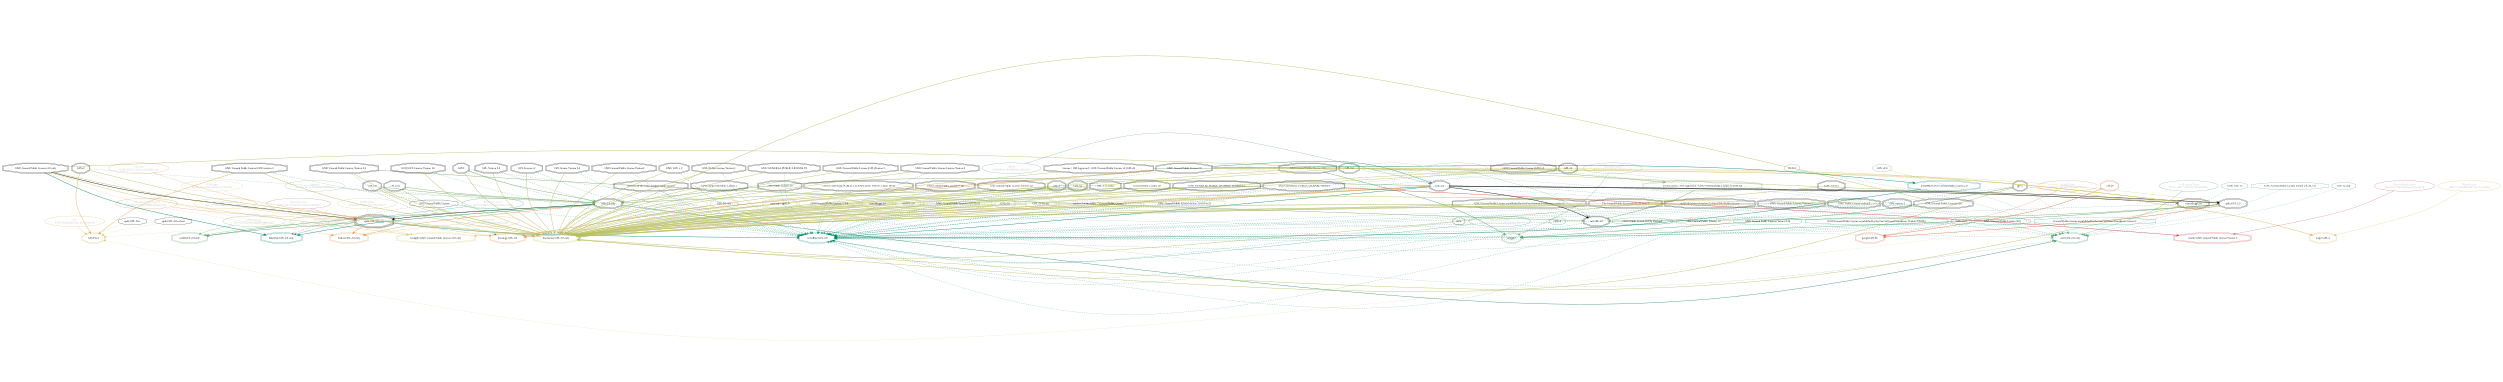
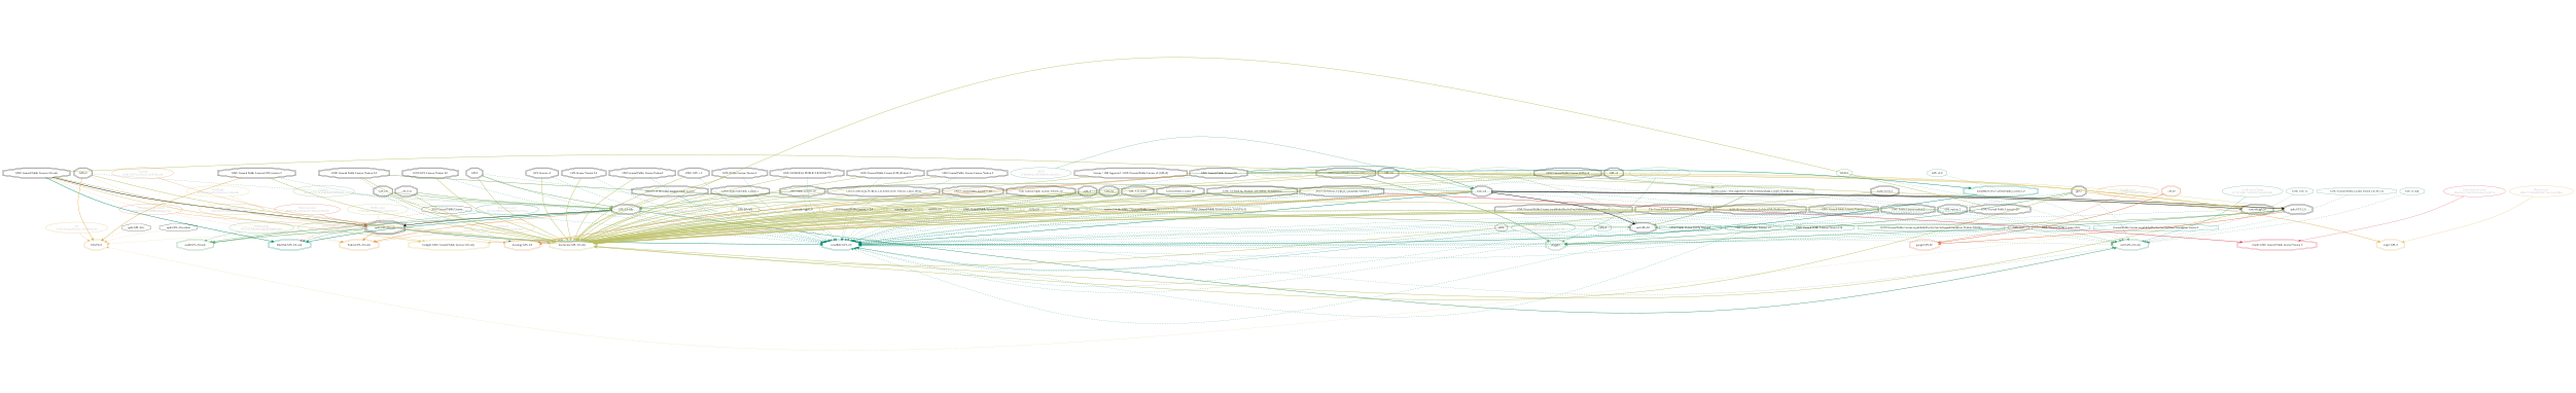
  strict digraph {
    fontname="EB Garamond"
    splines=curved
    node [fontname="EB Garamond" shape=doubleoctagon]
    edge [arrowhead=vee color="#b8bf62" fontname="EB Garamond" style=bold weight=0.7]
    n1 [label="spdx:GPL-2.0+" shape=octagon]
    n2 [color="#deb256" label="fsf:GPLv2"]
    n3 [color="#b8bf62" fillcolor="beige;1" fontcolor=gray label="SPDXLicense\nc291fc46fb59dfd748cc7a4eea9aac55" shape=ellipse]
    n4 [label="spdx:GPL-2.0-only" shape=tripleoctagon]
    n5 [color="#e09d4b" label="Fedora:GPL-2.0-only"]
    n6 [color="#58a066" label="osadl:GPL-2.0-only"]
    n7 [color="#00876c" label="metaeffekt:GPL-2.0"]
    n8 [label="GPL-2.0-only"]
    n9 [color="#00876c" label="BlueOak:GPL-2.0-only"]
    n10 [color="#379469" label="cavil:GPL-2.0-only"]
    n11 [color="#b8bf62" label="foss-license:GPL 2.0 only"]
    n12 [label="GNU General Public License v2.0 only"]
    n13 [label="spdx:GPL-2.0"]
    n14 [color="#dac767" label="fosslight:GNU General Public License v2.0 only"]
    n15 [label="osi:GPL-2.0"]
    n16 [color="#e06f45" label="google:GPL20"]
    n17 [color="#58a066" label="cal:gpl-2"]
    n18 [label="spdx:GPL-2.0-or-later" shape=octagon]
    n19 [color="#b8bf62" fillcolor="beige;1" fontcolor=gray label="SPDXLicense\n8b60c5154a99ce98c02af807965dfc6c" shape=ellipse]
    n20 [label="GPL-2.0"]
    n21 [label="scancode:gpl-2.0"]
    n22 [color="#e18745" label="fossology:GPL-2.0"]
    n23 [color="#78ab63" fillcolor="beige;1" fontcolor=gray label="OSILicense\n66e8847d25a392d9ac8c52edaca5cc08" shape=ellipse]
    n24 [label="GNU General Public License, Version 2.0"]
    n25 [color="#78ab63" label="Trove:License :: OSI Approved :: GNU General Public License v2 (GPLv2)"]
    n26 [label="License :: OSI Approved :: GNU General Public License v2 (GPLv2)"]
    n27 [color="#e06f45" fillcolor="beige;1" fontcolor=gray label="GoogleLicense\nd85e0d519efef9fd299154e627f56f45" shape=ellipse]
    n28 [color="#e06f45" label=GPL20]
    n29 [color="#e09d4b" fillcolor="beige;1" fontcolor=gray label="FedoraEntry\n41cc6463d01bd47dde0da1de9abcdbab" shape=ellipse]
    n30 [label=GPLv2]
    n31 [label="GNU General Public License" shape=octagon]
    n32 [color="#00876c" fillcolor="beige;1" fontcolor=gray label="BlueOakCouncil\n33e71cb3d8b3e578440bf9f3ae972aa6" shape=ellipse]
    n33 [color="#58a066" fillcolor="beige;1" fontcolor=gray label="OSADLRule\n828741b62dc041ccddec8b0da8a59262" shape=ellipse]
    n34 [color="#58a066" fillcolor="beige;1" fontcolor=gray label="OSADLMatrix\n252574b7386bcaa36e772dea120db1b1" shape=ellipse]
    n35 [color="#deb256" fillcolor="beige;1" fontcolor=gray label="FSF\n39521346eababf9aa31c1b2a9f2dce9d" shape=ellipse]
    n36 [label="GNU General Public License (GPL) version 2"]
    n37 [color="#58a066" fillcolor="beige;1" fontcolor=gray label="ChooseALicense\n4f99bbc264cce8f1a76ca7fee6b5cc77" shape=ellipse]
    n38 [label="gpl-2"]
    n39 [color="#deb256" label="warpr:GPL-2"]
    n40 [label="GNU General Public License v2.0"]
    n41 [label="GNU GPLv2"]
    n42 [color="#dac767" fillcolor="beige;1" fontcolor=gray label="ScancodeData\ne1edba49f3eed922e3c62ba2626baa86" shape=ellipse]
    n43 [label="GPL 2.0"]
    n44 [label="GNU General Public License 2.0"]
    n45 [color="#00876c" label="metaeffekt:GNU General Public License 2.0"]
    n46 [color="#e18745" fillcolor="beige;1" fontcolor=gray label="Fossology\n3f381530371a214ba1c4423f3feeca68" shape=ellipse]
    n47 [label=GPL shape=octagon]
    n48 [color="#379469" fillcolor="beige;1" fontcolor=gray label="OKFN\n878b8ff60ac1d830ffa896ec88cdfbe1" shape=ellipse]
    n49 [color="#e06f45" fillcolor="beige;1" fontcolor=gray label="OrtLicenseCategorization\na2e396da7a0e53010886c45048c276f4" shape=ellipse]
    n50 [color="#e09d4b" fillcolor="beige;1" fontcolor=gray label="OrtLicenseCategorization\n5aee2457b05216dce16239f40d512359" shape=ellipse]
    n51 [color="#379469" fillcolor="beige;1" fontcolor=gray label="CavilLicenseChange\nfe79253efdc73a50e29493e6dfa5f0db" shape=ellipse]
    n52 [color="#379469" label=GLPv2 shape=octagon]
    n53 [color="#379469" label="GNU GPL v2" shape=octagon]
    n54 [label="GNU General Public License (GPL) v2"]
    n55 [color="#379469" label="GNU General Public License version 2 (GPL v2)" shape=octagon]
    n56 [label="GPL v2"]
    n57 [color="#379469" label="GPL v2 only" shape=octagon]
    n58 [color="#379469" label="GPL v2.0" shape=octagon]
    n59 [label=GPL2]
    n60 [color="#00876c" fillcolor="beige;1" fontcolor=gray label="MetaeffektLicense\n9e3b0b9e22f157e4c11d87d2149c118a" shape=ellipse]
    n61 [label="GNU GENERAL PUBLIC LICENSE Version 2"]
    n62 [color="#d43d51" label="hitachi:GNU General Public License Version 2"]
    n63 [label="GNU GENERAL PUBLIC LICENSE (GPL Version 2, June 1991)"]
    n64 [label="GNU GENERAL PUBLIC LICENSE V2"]
    n65 [label="GNU GENERAL PUBLIC LICENSE, VERSION 2"]
    n66 [label="GNU General Public License (GPL),Version 2"]
    n67 [label="GNU Approved Public License 2"]
    n68 [label="GNU General Public License License, Version 2"]
    n69 [label="GNU General Public License V 2.0"]
    n70 [label="GNU General Public License Version2"]
    n71 [label="version 2 of the GNU General Public License"]
    n72 [label="GNU GPL v. 2"]
    n73 [label="GNU Public License 2.0"]
    n74 [label="GNU Public License, Version 2"]
    n75 [label="Gnu General Puplic License, Version 2.0"]
    n76 [label="GNU GPL License, Version 2.0"]
    n77 [color="#00876c" label="GPLv2 " shape=octagon]
    n78 [label="GPL 2 "]
-   n79 [label="GPL, Version 2.0"]
    n80 [label="GPL-v2"]
    n81 [label="GPL License v.2"]
    n82 [label="GPL V2 License"]
    n83 [label="GPL license, Version 2.0"]
    n84 [label="General Public License 2.0"]
    n85 [label="GNU General Public License as published by the Free Software Foundation; version 2"]
    n86 [label="The General Public License (GPL) Version 2"]
    n87 [label="under the terms of version 2 of the GNU Public License"]
    n88 [label="GNU General Public License, Versions 2"]
    n89 [label="GNU Public License version 2"]
    n90 [label="GPL version 2"]
    n91 [label="GNU General Public License (v2.0"]
    n92 [color="#00876c" label="GNU Public License (GPL) Version2" shape=octagon]
-   n93 [color="#e18745" label="GNU General Public License, v.2" shape=octagon]
+   n93 [color="#00876c" label="GNU General Public License, v.2" shape=octagon]
    n94 [color="#00876c" label="GNU General Public License (Version 2.0)" shape=octagon]
    n95 [color="#00876c" label="GNU General Public License as published by the Free Software Foundation; Version 2 (GPL)" shape=octagon]
    n96 [color="#00876c" label="GPL ver.2" shape=octagon]
    n97 [color="#00876c" label="GNU General Public License (2.0)" shape=octagon]
    n98 [color="#00876c" label="General Public License as published by the Free Software Foundation, version 2" shape=octagon]
    n99 [color="#dc574a" fillcolor="beige;1" fontcolor=gray label="HermineLicense\n8b28179bc6a5bd443c11026c4b2f30b8" shape=ellipse]
    n100 [color="#deb256" fillcolor="beige;1" fontcolor=gray label="WarprLicense\na08b2737a9f480bd5b776ee7ec432866" shape=ellipse]
    n101 [color="#b8bf62" fillcolor="beige;1" fontcolor=gray label="FossLicense\n7ea0ce40fbaa609979d5d18b2e751fef" shape=ellipse]
    n102 [color="#b8bf62" label="GPL 2.0 only"]
    n103 [label="GPL2.0"]
    n104 [label="GPL (v2)"]
    n105 [color="#b8bf62" label="scancode://gpl-2.0"]
    n106 [color="#b8bf62" label="GNU General Public License, v. 2.0"]
    n107 [color="#b8bf62" label="scancode:gpl-2.0"]
    n108 [color="#b8bf62" label="osi:GPL-2.0"]
    n109 [color="#b8bf62" label="GNU General Public License v2 (GPLv2)"]
    n110 [color="#b8bf62" label="GPLv2.0"]
    n111 [color="#b8bf62" label="GPL-2.0 license"]
    n112 [color="#b8bf62" label="version 2 of the GNU ** General Public License. */"]
    n113 [color="#b8bf62" label="GNU General Public License version 2.0 (GPLv2)"]
    n114 [color="#dac767" fillcolor="beige;1" fontcolor=gray label="FOSSLight\n62229e53b16d2c189ed1cc17a32ecfd6" shape=ellipse]
    n115 [color="#d43d51" fillcolor="beige;1" fontcolor=gray label="HitachiOpenLicense\n88aa05c077a6092469ae6aa29cef5178" shape=ellipse]
    n116 [color="#78ab63" fillcolor="beige;1" fontcolor=gray label="Curation\n367efe9c9111b4dde04ca1e5e83fc6a1" shape=ellipse]
    n1 -> n2 [color="#deb256" style=dashed weight=0.5]
    n3 -> n4 [weight=0.5 arrowhead="" style=""]
    n4 -> n2 [color="#deb256" style=dashed weight=0.5]
    n4 -> n5 [color="#e09d4b"]
    n4 -> n6 [color="#58a066"]
    n4 -> n7 [color="#00876c"]
    n8 -> n4 [color=""]
    n8 -> n5 [color="#e09d4b"]
    n8 -> n6 [color="#58a066"]
    n8 -> n9 [color="#00876c"]
    n8 -> n10 [color="#379469"]
    n8 -> n11
    n12 -> n4 [color=""]
    n12 -> n5 [color="#e09d4b" style=dashed weight=0.5]
    n12 -> n9 [color="#00876c"]
    n12 -> n11
    n12 -> n13
    n12 -> n14 [color="#dac767"]
    n13 -> n2 [color="#deb256" style=dashed weight=0.5]
    n13 -> n15 [color="#78ab63"]
    n13 -> n16 [color="#e06f45"]
    n13 -> n17 [color="#58a066"]
    n15 -> n7 [color="#00876c" style=dashed weight=0.5]
    n18 -> n2 [color="#deb256" style=dashed weight=0.5]
    n19 -> n13 [weight=0.5 arrowhead="" style=""]
    n20 -> n7 [color="#00876c"]
    n20 -> n8 [color="#78ab63"]
    n20 -> n10 [color="#379469" style=dashed weight=0.5]
    n20 -> n11
    n20 -> n13 [color=""]
    n20 -> n14 [color="#dac767"]
    n20 -> n15 [color=""]
    n20 -> n21 [color=""]
    n20 -> n22 [color="#e18745"]
    n21 -> n7 [color="#00876c" style=dashed weight=0.5]
    n21 -> n11
    n23 -> n15 [color="#78ab63" weight=0.5 arrowhead="" style=""]
    n24 -> n11
    n24 -> n15 [color="#78ab63"]
    n24 -> n22 [color="#00876c" style=dashed weight=0.5]
    n25 -> n15 [color="#78ab63"]
    n26 -> n11
    n26 -> n25 [color="#78ab63"]
    n27 -> n16 [color="#e06f45" weight=0.5 arrowhead="" style=""]
    n28 -> n16 [color="#e06f45"]
    n29 -> n5 [color="#e09d4b" weight=0.5 arrowhead="" style=""]
    n30 -> n2 [color="#deb256"]
    n30 -> n5 [color="#e09d4b" style=dashed weight=0.5]
    n30 -> n10 [color="#379469" style=dashed weight=0.5]
    n30 -> n11
    n31 -> n9 [color="#d43d51" style=dashed weight=0.5]
    n32 -> n9 [color="#00876c" weight=0.5 arrowhead="" style=""]
    n33 -> n6 [color="#58a066" weight=0.5 arrowhead="" style=""]
    n34 -> n6 [color="#58a066" weight=0.5 arrowhead="" style=""]
    n35 -> n2 [color="#deb256" weight=0.5 arrowhead="" style=""]
    n36 -> n2 [color="#deb256"]
    n36 -> n7 [color="#00876c" style=dashed weight=0.5]
    n36 -> n11
    n37 -> n17 [color="#58a066" weight=0.5 arrowhead="" style=""]
    n38 -> n7 [color="#00876c" style=dashed weight=0.5]
    n38 -> n10 [color="#379469" style=dashed weight=0.5]
    n38 -> n11
    n38 -> n17 [color="#58a066"]
    n38 -> n39 [color="#deb256"]
    n40 -> n11
    n40 -> n17 [color="#58a066"]
    n41 -> n11
    n41 -> n17 [color="#58a066" style=dashed weight=0.5]
    n42 -> n21 [color="#dac767" weight=0.5 arrowhead="" style=""]
    n43 -> n10 [color="#379469" style=dashed weight=0.5]
    n43 -> n11
    n43 -> n21 [color="#dac767"]
    n44 -> n7 [color="#00876c" style=dashed weight=0.5]
    n44 -> n11
    n44 -> n20 [color="#379469"]
    n44 -> n21 [color="#dac767"]
    n44 -> n22 [color="#e18745"]
    n44 -> n45 [color="#00876c"]
    n45 -> n7 [color="#00876c"]
    n46 -> n22 [color="#e18745" weight=0.5 arrowhead="" style=""]
    n47 -> n7 [color="#00876c" style=dashed weight=0.5]
    n48 -> n20 [color="#379469" weight=0.5 arrowhead="" style=""]
    n49 -> n4 [color="#e06f45" weight=0.5 arrowhead="" style=""]
    n50 -> n4 [color="#e09d4b" weight=0.5 arrowhead="" style=""]
    n51 -> n10 [color="#379469" weight=0.5 arrowhead="" style=""]
    n52 -> n10 [color="#379469" style=dashed weight=0.5]
    n53 -> n10 [color="#379469" style=dashed weight=0.5]
    n54 -> n7 [color="#00876c" style=dashed weight=0.5]
    n54 -> n10 [color="#379469" style=dashed weight=0.5]
    n54 -> n11
    n55 -> n10 [color="#379469" style=dashed weight=0.5]
    n56 -> n7 [color="#00876c" style=dashed weight=0.5]
    n56 -> n10 [color="#379469" style=dashed weight=0.5]
    n56 -> n11
    n57 -> n10 [color="#379469" style=dashed weight=0.5]
    n58 -> n10 [color="#379469" style=dashed weight=0.5]
    n59 -> n7 [color="#00876c" style=dashed weight=0.5]
    n59 -> n8 [color="#78ab63"]
    n59 -> n10 [color="#379469" style=dashed weight=0.5]
    n59 -> n11
    n60 -> n7 [color="#00876c" weight=0.5 arrowhead="" style=""]
    n61 -> n7 [color="#00876c" style=dashed weight=0.5]
    n61 -> n8 [color="#78ab63"]
    n61 -> n11
    n61 -> n62 [color="#d43d51"]
    n63 -> n7 [color="#00876c" style=dashed weight=0.5]
    n63 -> n11
    n64 -> n7 [color="#00876c" style=dashed weight=0.5]
    n64 -> n11
    n65 -> n7 [color="#00876c" style=dashed weight=0.5]
    n65 -> n11
    n66 -> n7 [color="#00876c" style=dashed weight=0.5]
    n66 -> n11
    n67 -> n7 [color="#00876c" style=dashed weight=0.5]
    n67 -> n11
    n68 -> n7 [color="#00876c" style=dashed weight=0.5]
    n68 -> n11
    n69 -> n7 [color="#00876c" style=dashed weight=0.5]
    n69 -> n11
    n70 -> n7 [color="#00876c" style=dashed weight=0.5]
    n70 -> n11
    n71 -> n7 [color="#00876c" style=dashed weight=0.5]
    n71 -> n11
    n72 -> n7 [color="#00876c" style=dashed weight=0.5]
    n72 -> n11
    n73 -> n7 [color="#00876c" style=dashed weight=0.5]
    n73 -> n11
    n74 -> n7 [color="#00876c" style=dashed weight=0.5]
    n74 -> n11
    n75 -> n7 [color="#00876c" style=dashed weight=0.5]
    n75 -> n11
    n76 -> n7 [color="#00876c" style=dashed weight=0.5]
    n76 -> n11
    n77 -> n7 [color="#00876c" style=dashed weight=0.5]
    n78 -> n7 [color="#00876c" style=dashed weight=0.5]
    n78 -> n11
-   n79 -> n7 [color="#00876c" style=dashed weight=0.5]
-   n79 -> n11
    n80 -> n7 [color="#00876c" style=dashed weight=0.5]
    n80 -> n11
    n81 -> n7 [color="#00876c" style=dashed weight=0.5]
    n81 -> n11
    n82 -> n7 [color="#00876c" style=dashed weight=0.5]
    n82 -> n11
    n83 -> n7 [color="#00876c" style=dashed weight=0.5]
    n83 -> n11
    n84 -> n7 [color="#00876c" style=dashed weight=0.5]
    n84 -> n11
    n85 -> n7 [color="#00876c" style=dashed weight=0.5]
    n85 -> n11
    n86 -> n7 [color="#00876c" style=dashed weight=0.5]
    n86 -> n11
    n87 -> n7 [color="#00876c" style=dashed weight=0.5]
    n87 -> n11
    n88 -> n7 [color="#00876c" style=dashed weight=0.5]
    n88 -> n11
    n89 -> n7 [color="#00876c" style=dashed weight=0.5]
    n89 -> n11
    n90 -> n7 [color="#00876c" style=dashed weight=0.5]
    n90 -> n11
    n91 -> n7 [color="#00876c" style=dashed weight=0.5]
    n91 -> n11
    n92 -> n7 [color="#00876c" style=dashed weight=0.5]
    n93 -> n7 [color="#00876c" style=dashed weight=0.5]
    n94 -> n7 [color="#00876c" style=dashed weight=0.5]
    n95 -> n7 [color="#00876c" style=dashed weight=0.5]
    n96 -> n7 [color="#00876c" style=dashed weight=0.5]
    n97 -> n7 [color="#00876c" style=dashed weight=0.5]
    n98 -> n7 [color="#00876c" style=dashed weight=0.5]
    n99 -> n4 [color="#dc574a" weight=0.5 arrowhead="" style=""]
    n100 -> n39 [color="#deb256" weight=0.5 arrowhead="" style=""]
    n101 -> n11 [weight=0.5 arrowhead="" style=""]
    n102 -> n11
    n103 -> n8 [color="#78ab63"]
    n103 -> n11
    n104 -> n8 [color="#78ab63"]
    n104 -> n11
    n105 -> n11
    n106 -> n11
    n107 -> n11
    n108 -> n11
    n109 -> n11
    n110 -> n11
    n111 -> n11
    n112 -> n11
    n113 -> n11
    n114 -> n14 [color="#dac767" weight=0.5 arrowhead="" style=""]
    n115 -> n62 [color="#d43d51" weight=0.5 arrowhead="" style=""]
    n116 -> n8 [color="#78ab63" weight=0.5 arrowhead="" style=""]
  }
